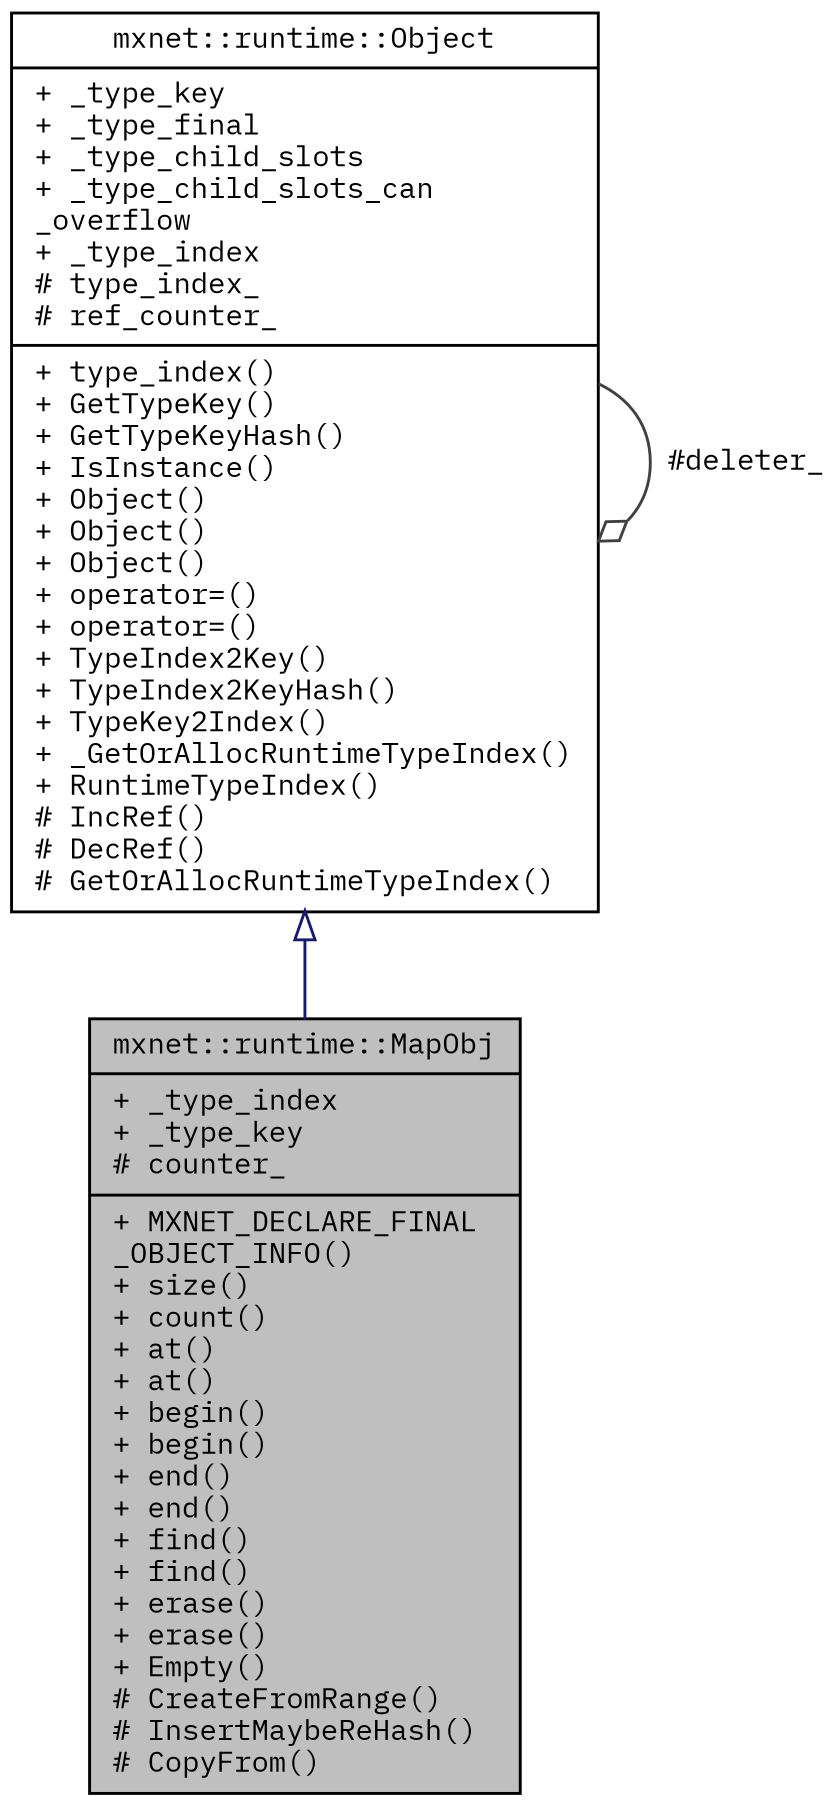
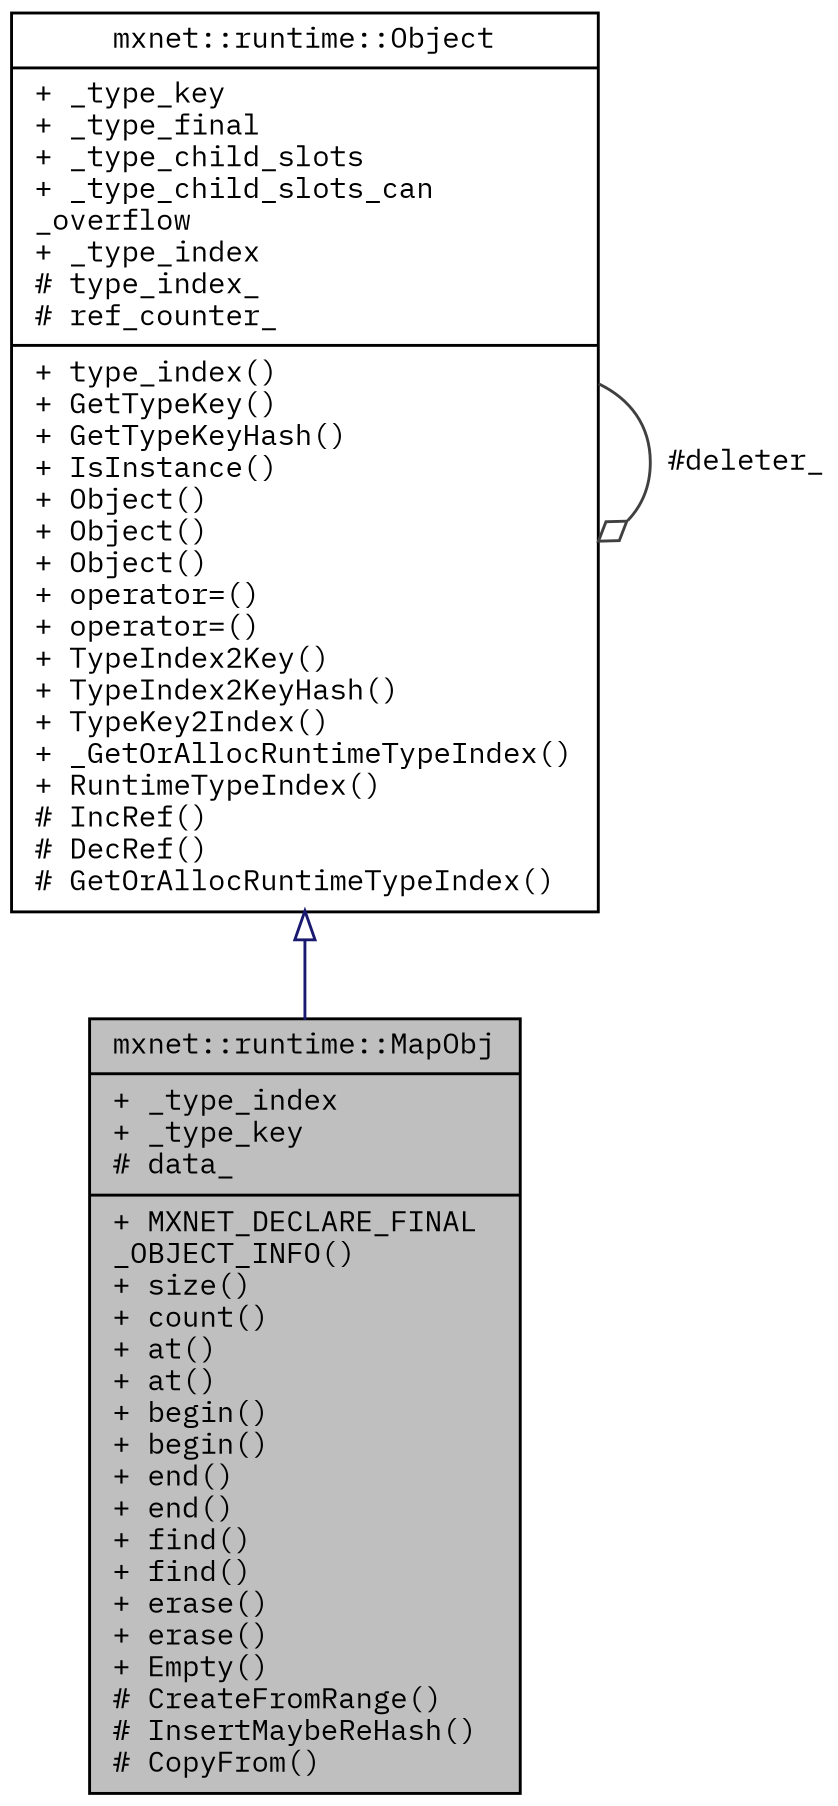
  digraph {
    fontname="IBM Plex Mono"
    node [color=black fontname="IBM Plex Mono" fontsize=10 shape=record style=filled]
    edge [fontname="IBM Plex Mono" fontsize=10 labelfontname=Helvetica labelfontsize=10 style=solid]
-   n1 [fillcolor=grey75 fontcolor=black height=0.2 label="{mxnet::runtime::MapObj\n|+ _type_index\l+ _type_key\l# counter_\l|+ MXNET_DECLARE_FINAL\l_OBJECT_INFO()\l+ size()\l+ count()\l+ at()\l+ at()\l+ begin()\l+ begin()\l+ end()\l+ end()\l+ find()\l+ find()\l+ erase()\l+ erase()\l+ Empty()\l# CreateFromRange()\l# InsertMaybeReHash()\l# CopyFrom()\l}" width=0.4]
+   n1 [fillcolor=grey75 fontcolor=black height=0.2 label="{mxnet::runtime::MapObj\n|+ _type_index\l+ _type_key\l# data_\l|+ MXNET_DECLARE_FINAL\l_OBJECT_INFO()\l+ size()\l+ count()\l+ at()\l+ at()\l+ begin()\l+ begin()\l+ end()\l+ end()\l+ find()\l+ find()\l+ erase()\l+ erase()\l+ Empty()\l# CreateFromRange()\l# InsertMaybeReHash()\l# CopyFrom()\l}" width=0.4]
    n2 [fillcolor=white height=0.2 label="{mxnet::runtime::Object\n|+ _type_key\l+ _type_final\l+ _type_child_slots\l+ _type_child_slots_can\l_overflow\l+ _type_index\l# type_index_\l# ref_counter_\l|+ type_index()\l+ GetTypeKey()\l+ GetTypeKeyHash()\l+ IsInstance()\l+ Object()\l+ Object()\l+ Object()\l+ operator=()\l+ operator=()\l+ TypeIndex2Key()\l+ TypeIndex2KeyHash()\l+ TypeKey2Index()\l+ _GetOrAllocRuntimeTypeIndex()\l+ RuntimeTypeIndex()\l# IncRef()\l# DecRef()\l# GetOrAllocRuntimeTypeIndex()\l}" width=0.4]
    n2 -> n1 [arrowtail=onormal color=midnightblue dir=back]
    n2 -> n2 [arrowhead=odiamond color=grey25 label=" #deleter_"]
  }
